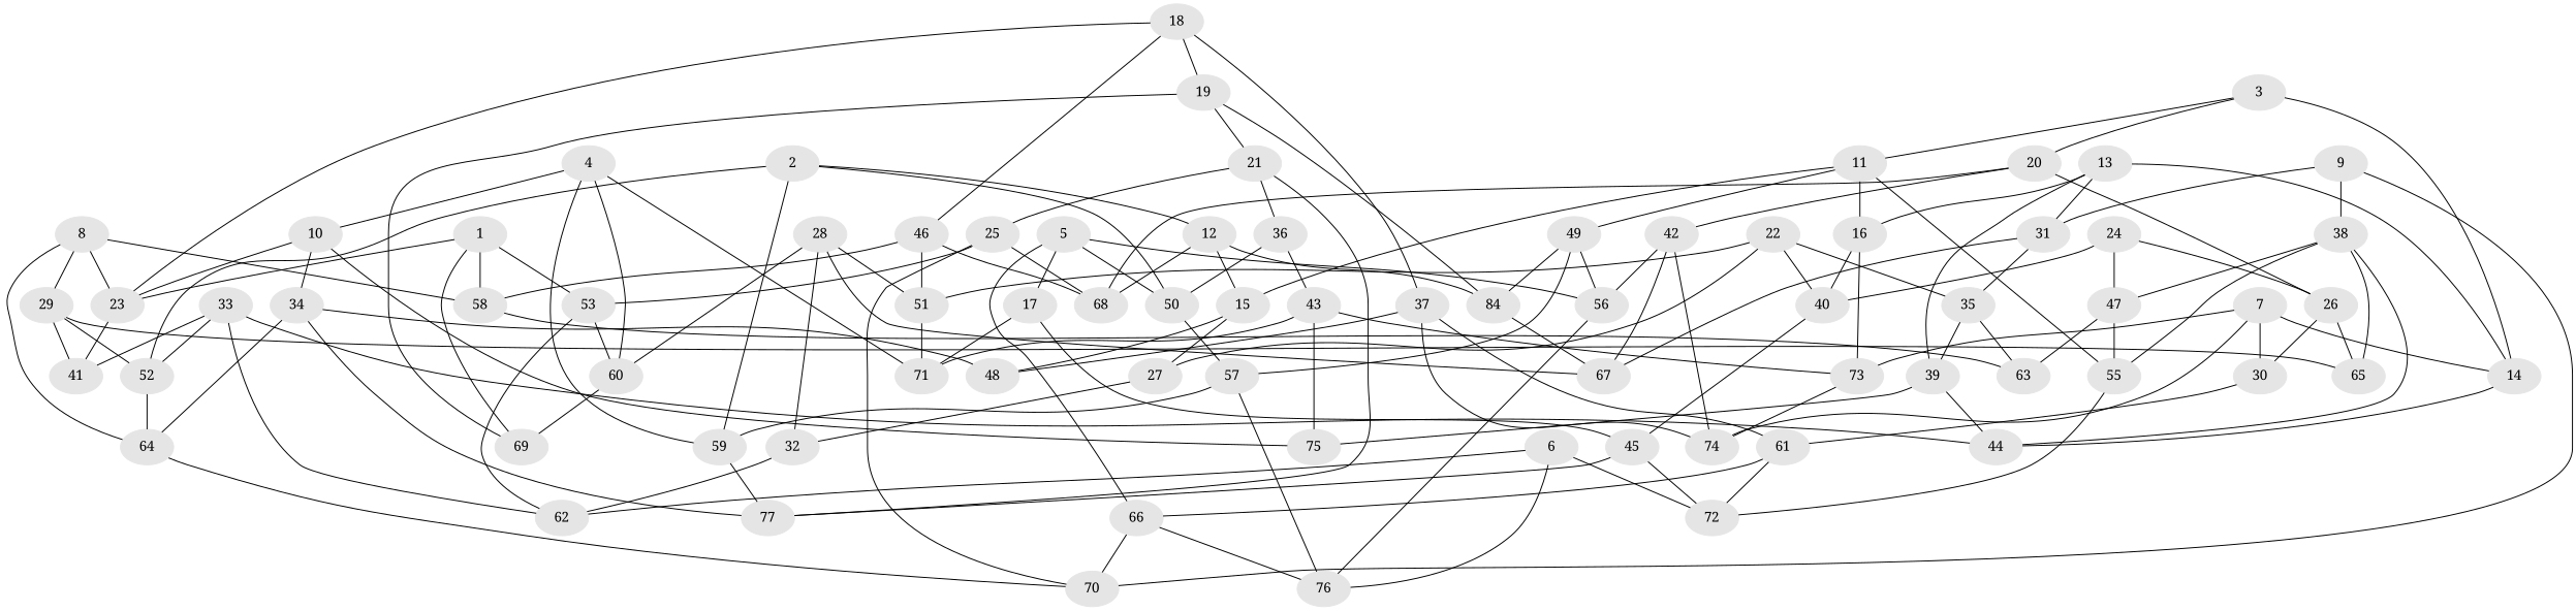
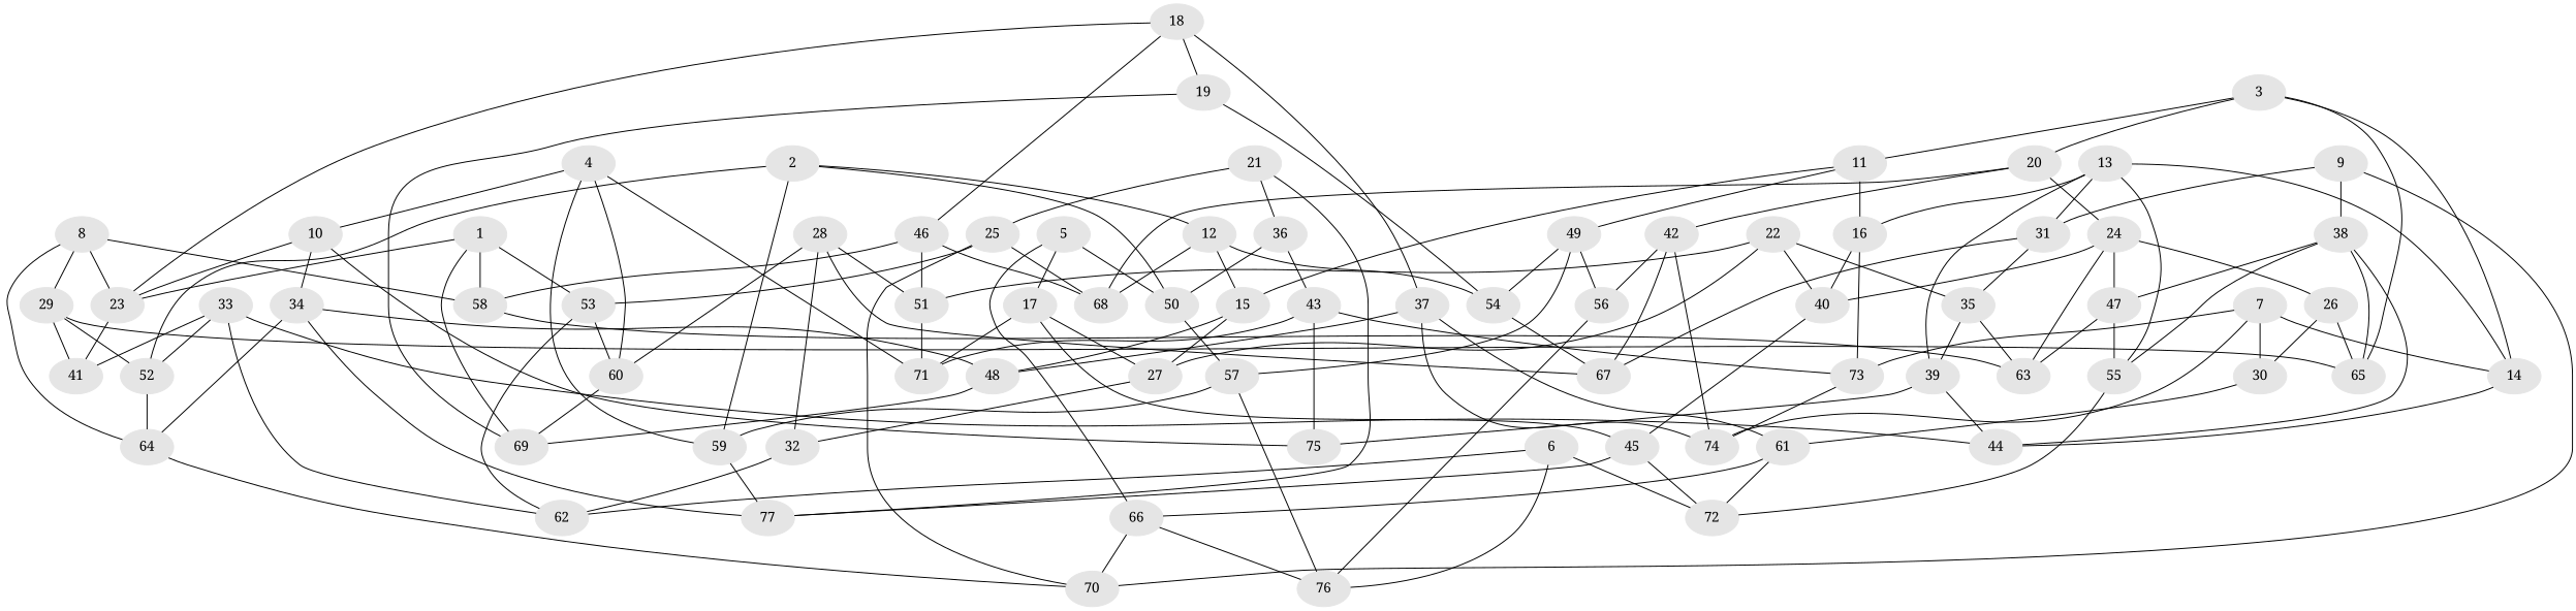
  graph {
    fontname="Noto Serif"
    node [color=gray90 fontname="Noto Serif" style=filled]
    edge [fontname="Noto Serif"]
    1
    23
    53
    58
    69
    41
    60
    62
    63
    2
    12
    50
    52
    59
    15
-   54 [label=84]
+   54
    68
    57
    64
    77
    3
    11
    14
    20
    65
    16
    55
    49
    44
    26
    42
    4
    10
    71
    34
    75
    5
    17
    56
    66
    27
    45
    76
    70
    6
    72
    73
    40
    7
    30
    74
    61
    8
    29
    9
    31
    38
    35
    67
    47
    48
    13
    39
    32
    18
    19
    37
    46
    21
    51
    25
    36
    43
    22
    24
    28
    33
    1 -- 23
    1 -- 53
    1 -- 58
    1 -- 69
    23 -- 41
    53 -- 60
    53 -- 62
    58 -- 63
    60 -- 69
    2 -- 12
    2 -- 50
    2 -- 52
    2 -- 59
    12 -- 15
    12 -- 54
    12 -- 68
    50 -- 57
    52 -- 64
    59 -- 77
    15 -- 27
    15 -- 48
    54 -- 67
    57 -- 59
    57 -- 76
    64 -- 70
    3 -- 11
    3 -- 14
    3 -- 20
+   3 -- 65
    11 -- 15
    11 -- 16
-   11 -- 55
+   13 -- 55
    11 -- 49
    14 -- 44
    20 -- 68
-   20 -- 26
+   20 -- 24
    20 -- 42
    16 -- 73
    16 -- 40
    55 -- 72
    49 -- 54
    49 -- 57
    49 -- 56
    26 -- 65
    26 -- 30
    42 -- 56
    42 -- 74
    42 -- 67
    4 -- 60
    4 -- 59
    4 -- 10
    4 -- 71
    10 -- 23
    10 -- 34
    10 -- 75
    34 -- 64
    34 -- 77
    34 -- 48
    5 -- 50
    5 -- 17
-   5 -- 56
    5 -- 66
    17 -- 71
+   17 -- 27
    17 -- 45
    56 -- 76
    66 -- 76
    66 -- 70
    27 -- 32
    45 -- 77
    45 -- 72
    6 -- 62
    6 -- 76
    6 -- 72
    73 -- 74
    40 -- 45
    7 -- 14
    7 -- 73
    7 -- 30
    7 -- 74
    30 -- 61
    61 -- 66
    61 -- 72
    8 -- 23
    8 -- 58
    8 -- 64
    8 -- 29
    29 -- 41
    29 -- 52
    29 -- 65
    9 -- 70
    9 -- 31
    9 -- 38
    31 -- 35
    31 -- 67
    38 -- 65
    38 -- 55
    38 -- 44
    38 -- 47
    35 -- 63
    35 -- 39
    47 -- 63
    47 -- 55
+   48 -- 69
    13 -- 14
    13 -- 16
    13 -- 31
    13 -- 39
    39 -- 44
    39 -- 75
    32 -- 62
    18 -- 23
    18 -- 19
    18 -- 37
    18 -- 46
    19 -- 69
    19 -- 54
-   19 -- 21
    37 -- 74
    37 -- 61
    37 -- 48
    46 -- 58
    46 -- 68
    46 -- 51
    21 -- 77
    21 -- 25
    21 -- 36
    51 -- 71
    25 -- 53
    25 -- 68
    25 -- 70
    36 -- 50
    36 -- 43
    43 -- 71
    43 -- 75
    43 -- 73
    22 -- 27
    22 -- 40
    22 -- 35
    22 -- 51
+   24 -- 63
    24 -- 26
    24 -- 40
    24 -- 47
    28 -- 60
    28 -- 67
    28 -- 32
    28 -- 51
    33 -- 41
    33 -- 62
    33 -- 52
    33 -- 44
  }
